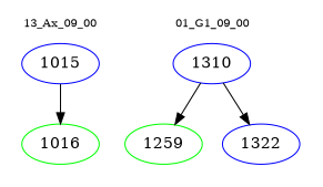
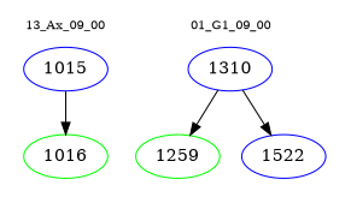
  digraph {
    fontname="DejaVu Serif"
    node [color=blue fontname="DejaVu Serif"]
    edge [color=black fontname="DejaVu Serif"]
    n1 [label=1015]
    n2 [color=green label=1016]
    n3 [label=1310]
    n4 [color=green label=1259]
-   n5 [label=1322]
+   n5 [label=1522]
    subgraph cluster_1 {
      color=white
      fontsize=10
      label="13_Ax_09_00"
      n1
      n2
    }
    subgraph cluster_2 {
      color=white
      fontsize=10
      label="01_G1_09_00"
      n3
      n4
      n5
    }
    n1 -> n2
    n3 -> n4
    n3 -> n5
  }
